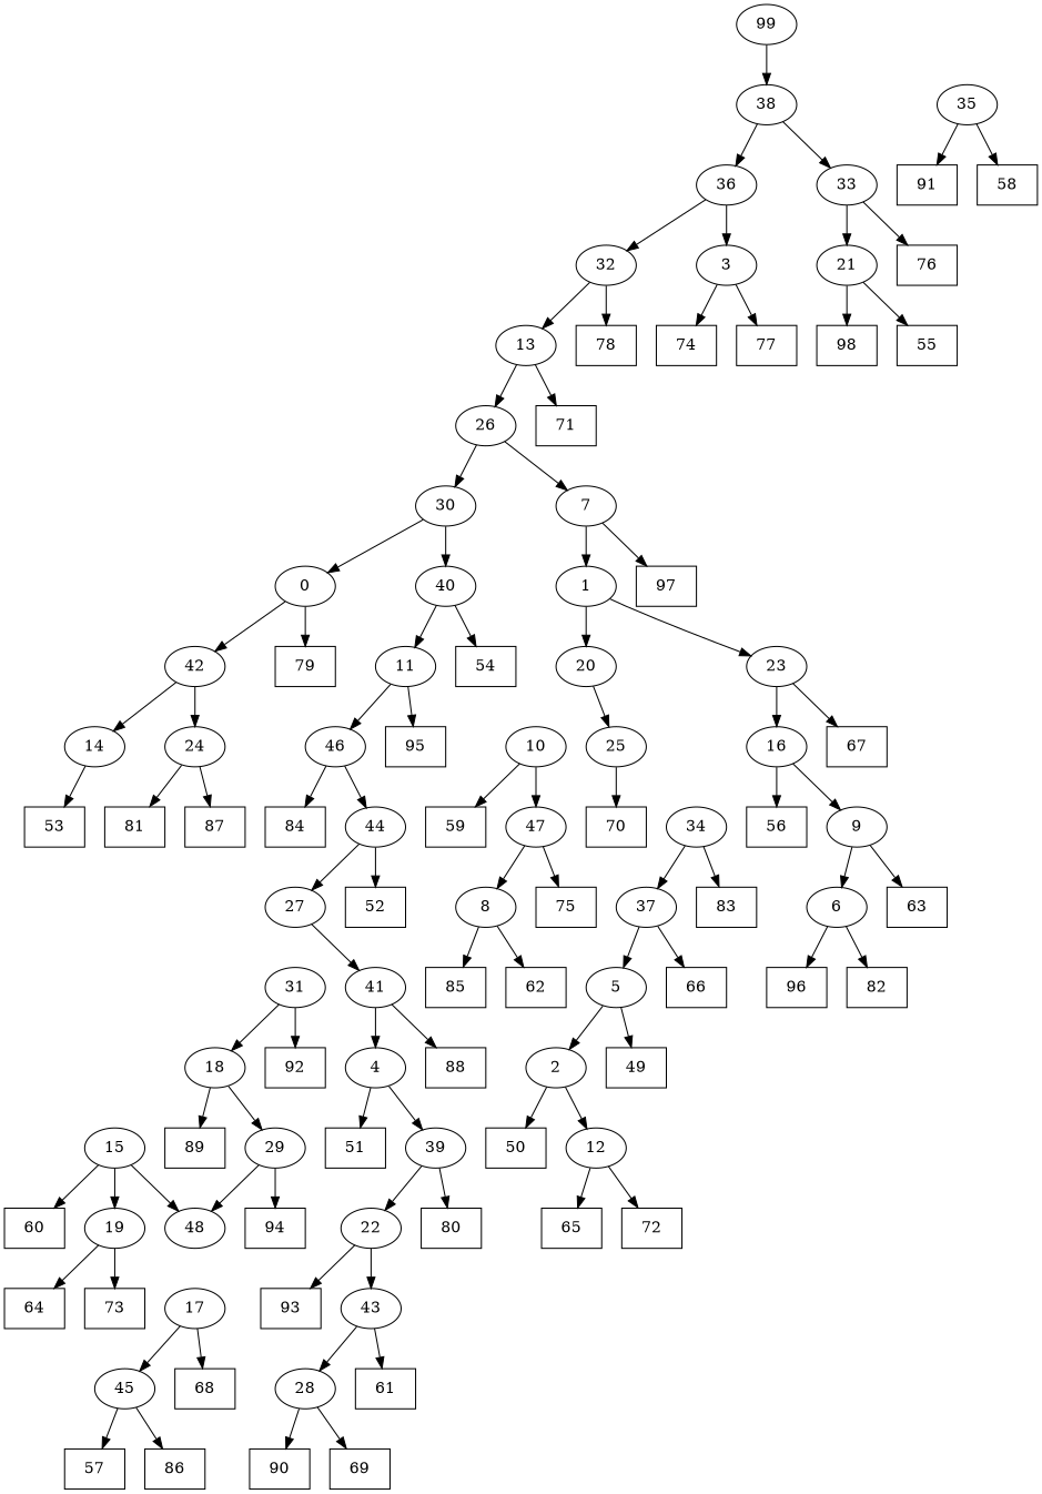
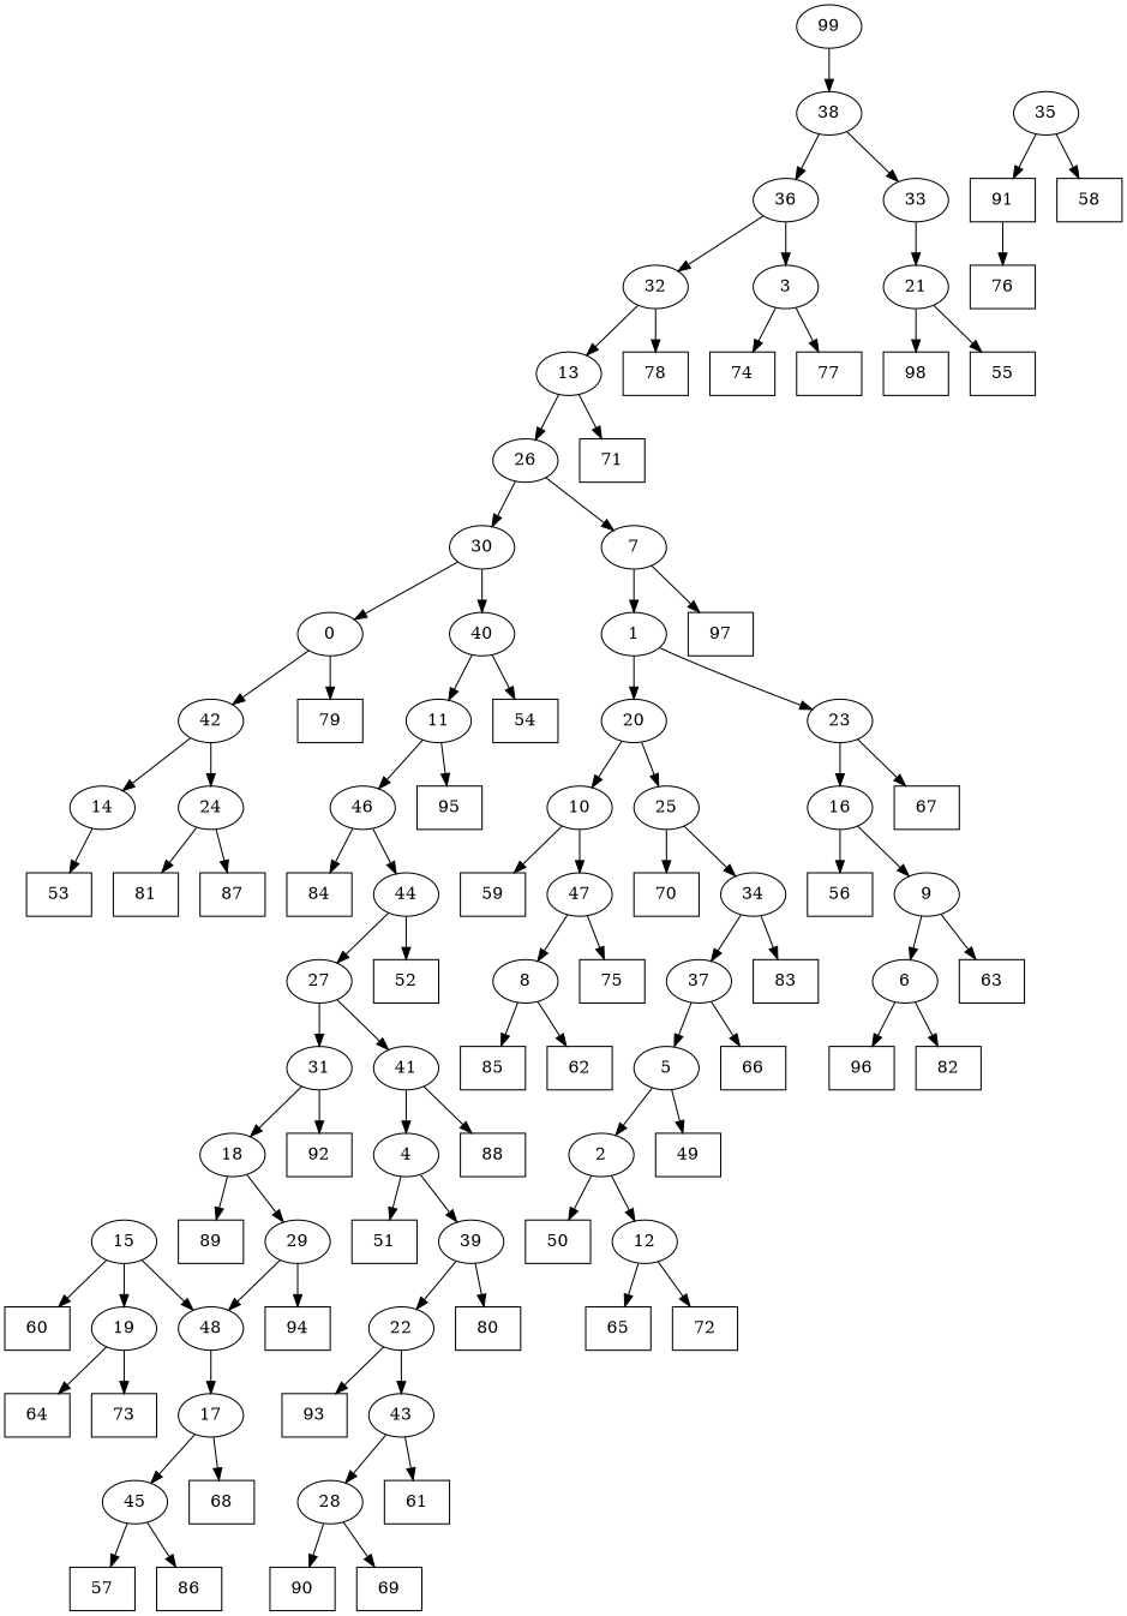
  digraph {
    n1 [label=0]
    n2 [label=42]
    n3 [label=79 shape=box]
    n4 [label=14]
    n5 [label=24]
    n6 [label=1]
    n7 [label=20]
    n8 [label=23]
    n9 [label=10]
    n10 [label=25]
    n11 [label=16]
    n12 [label=67 shape=box]
    n13 [label=2]
    n14 [label=12]
    n15 [label=50 shape=box]
    n16 [label=65 shape=box]
    n17 [label=72 shape=box]
    n18 [label=3]
    n19 [label=74 shape=box]
    n20 [label=77 shape=box]
    n21 [label=4]
    n22 [label=39]
    n23 [label=51 shape=box]
    n24 [label=22]
    n25 [label=80 shape=box]
    n26 [label=5]
    n27 [label=49 shape=box]
    n28 [label=6]
    n29 [label=96 shape=box]
    n30 [label=82 shape=box]
    n31 [label=7]
    n32 [label=97 shape=box]
    n33 [label=8]
    n34 [label=85 shape=box]
    n35 [label=62 shape=box]
    n36 [label=9]
    n37 [label=63 shape=box]
    n38 [label=47]
    n39 [label=59 shape=box]
    n40 [label=75 shape=box]
    n41 [label=11]
    n42 [label=46]
    n43 [label=95 shape=box]
    n44 [label=44]
    n45 [label=84 shape=box]
    n46 [label=13]
    n47 [label=26]
    n48 [label=71 shape=box]
    n49 [label=30]
    n50 [label=53 shape=box]
    n51 [label=35]
    n52 [label=91 shape=box]
    n53 [label=58 shape=box]
    n54 [label=15]
    n55 [label=19]
    n56 [label=60 shape=box]
    n57 [label=48]
    n58 [label=64 shape=box]
    n59 [label=73 shape=box]
    n60 [label=56 shape=box]
    n61 [label=17]
    n62 [label=45]
    n63 [label=68 shape=box]
    n64 [label=57 shape=box]
    n65 [label=86 shape=box]
    n66 [label=18]
    n67 [label=29]
    n68 [label=89 shape=box]
    n69 [label=94 shape=box]
    n70 [label=34]
    n71 [label=70 shape=box]
    n72 [label=21]
    n73 [label=98 shape=box]
    n74 [label=55 shape=box]
    n75 [label=43]
    n76 [label=93 shape=box]
    n77 [label=28]
    n78 [label=61 shape=box]
    n79 [label=87 shape=box]
    n80 [label=81 shape=box]
    n81 [label=37]
    n82 [label=83 shape=box]
    n83 [label=40]
    n84 [label=27]
    n85 [label=31]
    n86 [label=41]
    n87 [label=92 shape=box]
    n88 [label=88 shape=box]
    n89 [label=90 shape=box]
    n90 [label=69 shape=box]
    n91 [label=54 shape=box]
    n92 [label=32]
    n93 [label=78 shape=box]
    n94 [label=33]
    n95 [label=76 shape=box]
    n96 [label=66 shape=box]
    n97 [label=36]
    n98 [label=38]
    n99 [label=52 shape=box]
    n100 [label=99]
    n1 -> n2
    n1 -> n3
    n2 -> n4
    n2 -> n5
    n4 -> n50
    n5 -> n79
    n5 -> n80
    n6 -> n7
    n6 -> n8
+   n7 -> n9
    n7 -> n10
    n8 -> n11
    n8 -> n12
    n9 -> n38
    n9 -> n39
+   n10 -> n70
    n10 -> n71
    n11 -> n36
    n11 -> n60
    n13 -> n14
    n13 -> n15
    n14 -> n16
    n14 -> n17
    n18 -> n19
    n18 -> n20
    n21 -> n22
    n21 -> n23
    n22 -> n24
    n22 -> n25
    n24 -> n75
    n24 -> n76
    n26 -> n13
    n26 -> n27
    n28 -> n29
    n28 -> n30
    n31 -> n6
    n31 -> n32
    n33 -> n34
    n33 -> n35
    n36 -> n28
    n36 -> n37
    n38 -> n33
    n38 -> n40
    n41 -> n42
    n41 -> n43
    n42 -> n44
    n42 -> n45
    n44 -> n84
    n44 -> n99
    n46 -> n47
    n46 -> n48
    n47 -> n31
    n47 -> n49
    n49 -> n1
    n49 -> n83
    n51 -> n52
    n51 -> n53
    n54 -> n55
    n54 -> n56
    n54 -> n57
    n55 -> n58
    n55 -> n59
+   n57 -> n61
    n61 -> n62
    n61 -> n63
    n62 -> n64
    n62 -> n65
    n66 -> n67
    n66 -> n68
    n67 -> n57
    n67 -> n69
    n70 -> n81
    n70 -> n82
    n72 -> n73
    n72 -> n74
    n75 -> n77
    n75 -> n78
    n77 -> n89
    n77 -> n90
    n81 -> n26
    n81 -> n96
    n83 -> n41
    n83 -> n91
+   n84 -> n85
    n84 -> n86
    n85 -> n66
    n85 -> n87
    n86 -> n21
    n86 -> n88
    n92 -> n46
    n92 -> n93
    n94 -> n72
-   n94 -> n95
+   n52 -> n95
    n97 -> n18
    n97 -> n92
    n98 -> n94
    n98 -> n97
    n100 -> n98
  }
